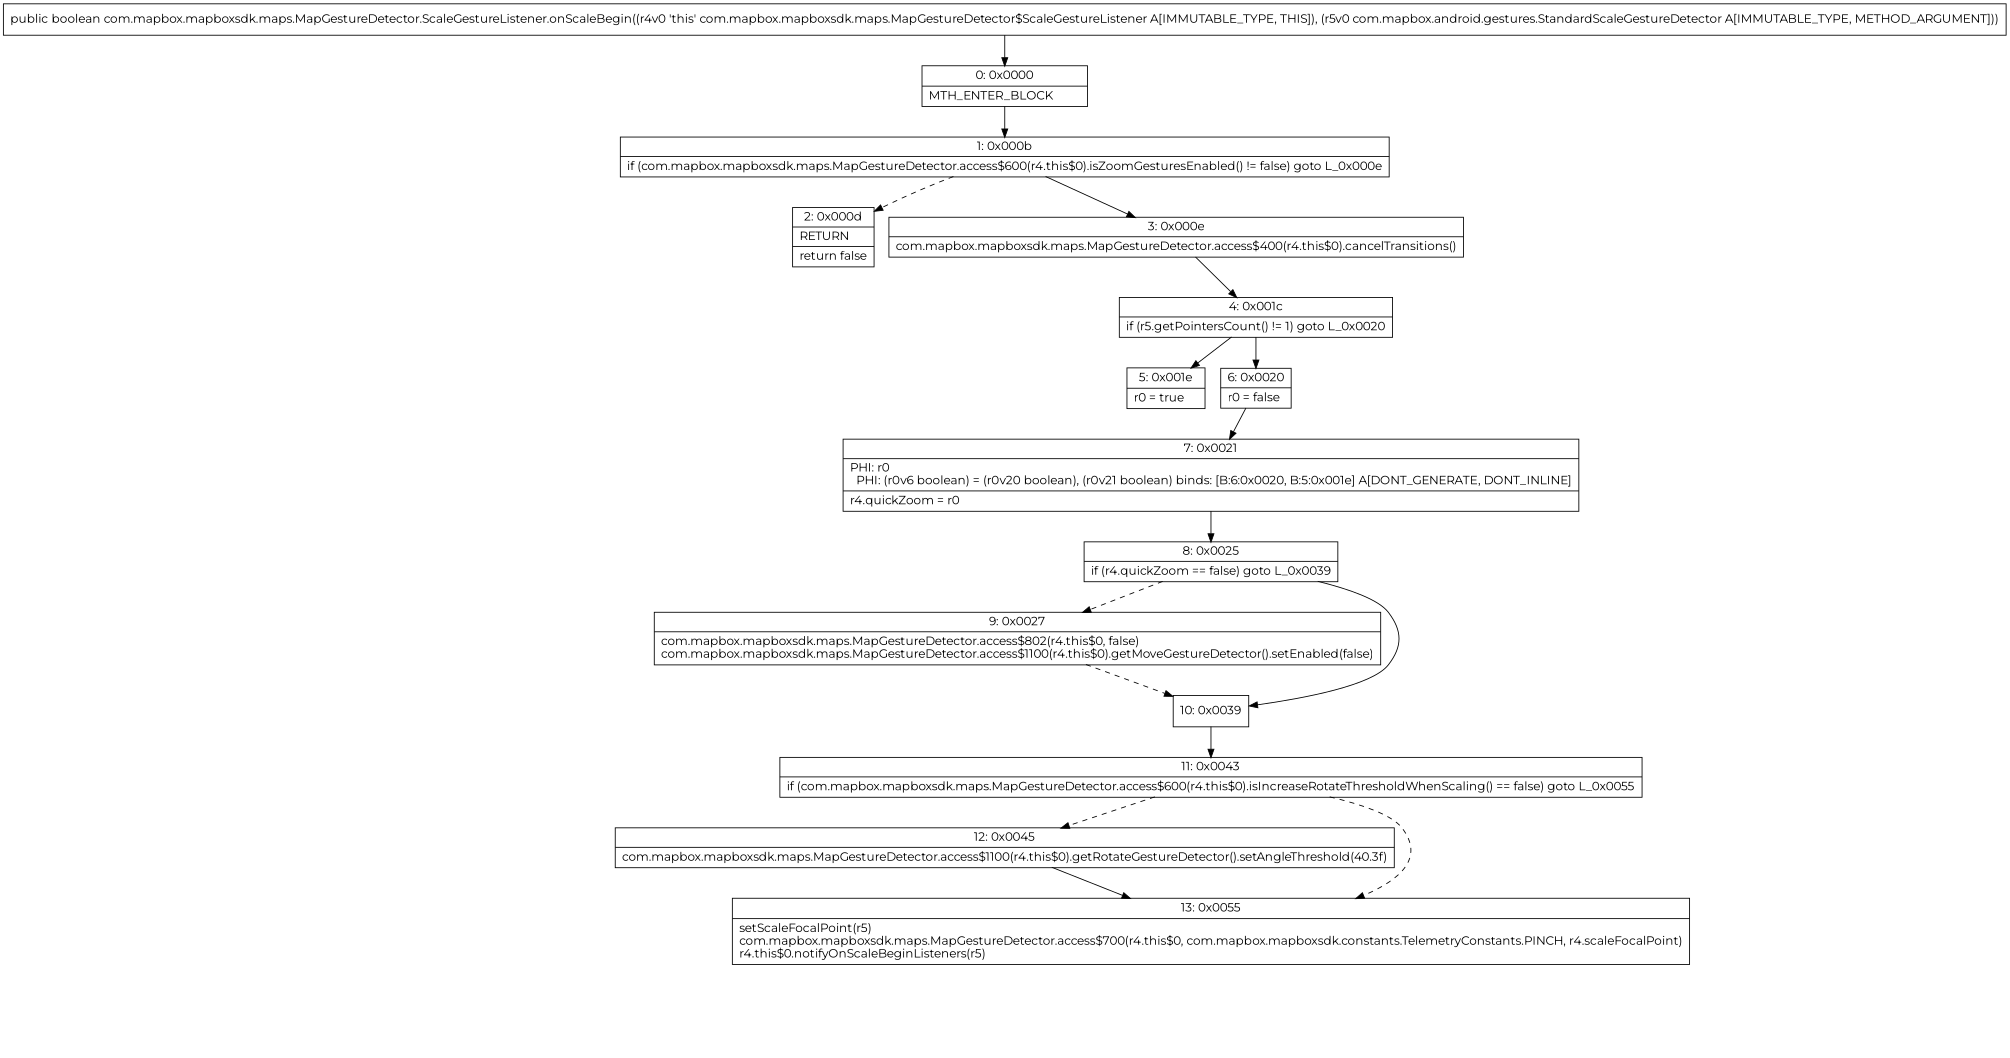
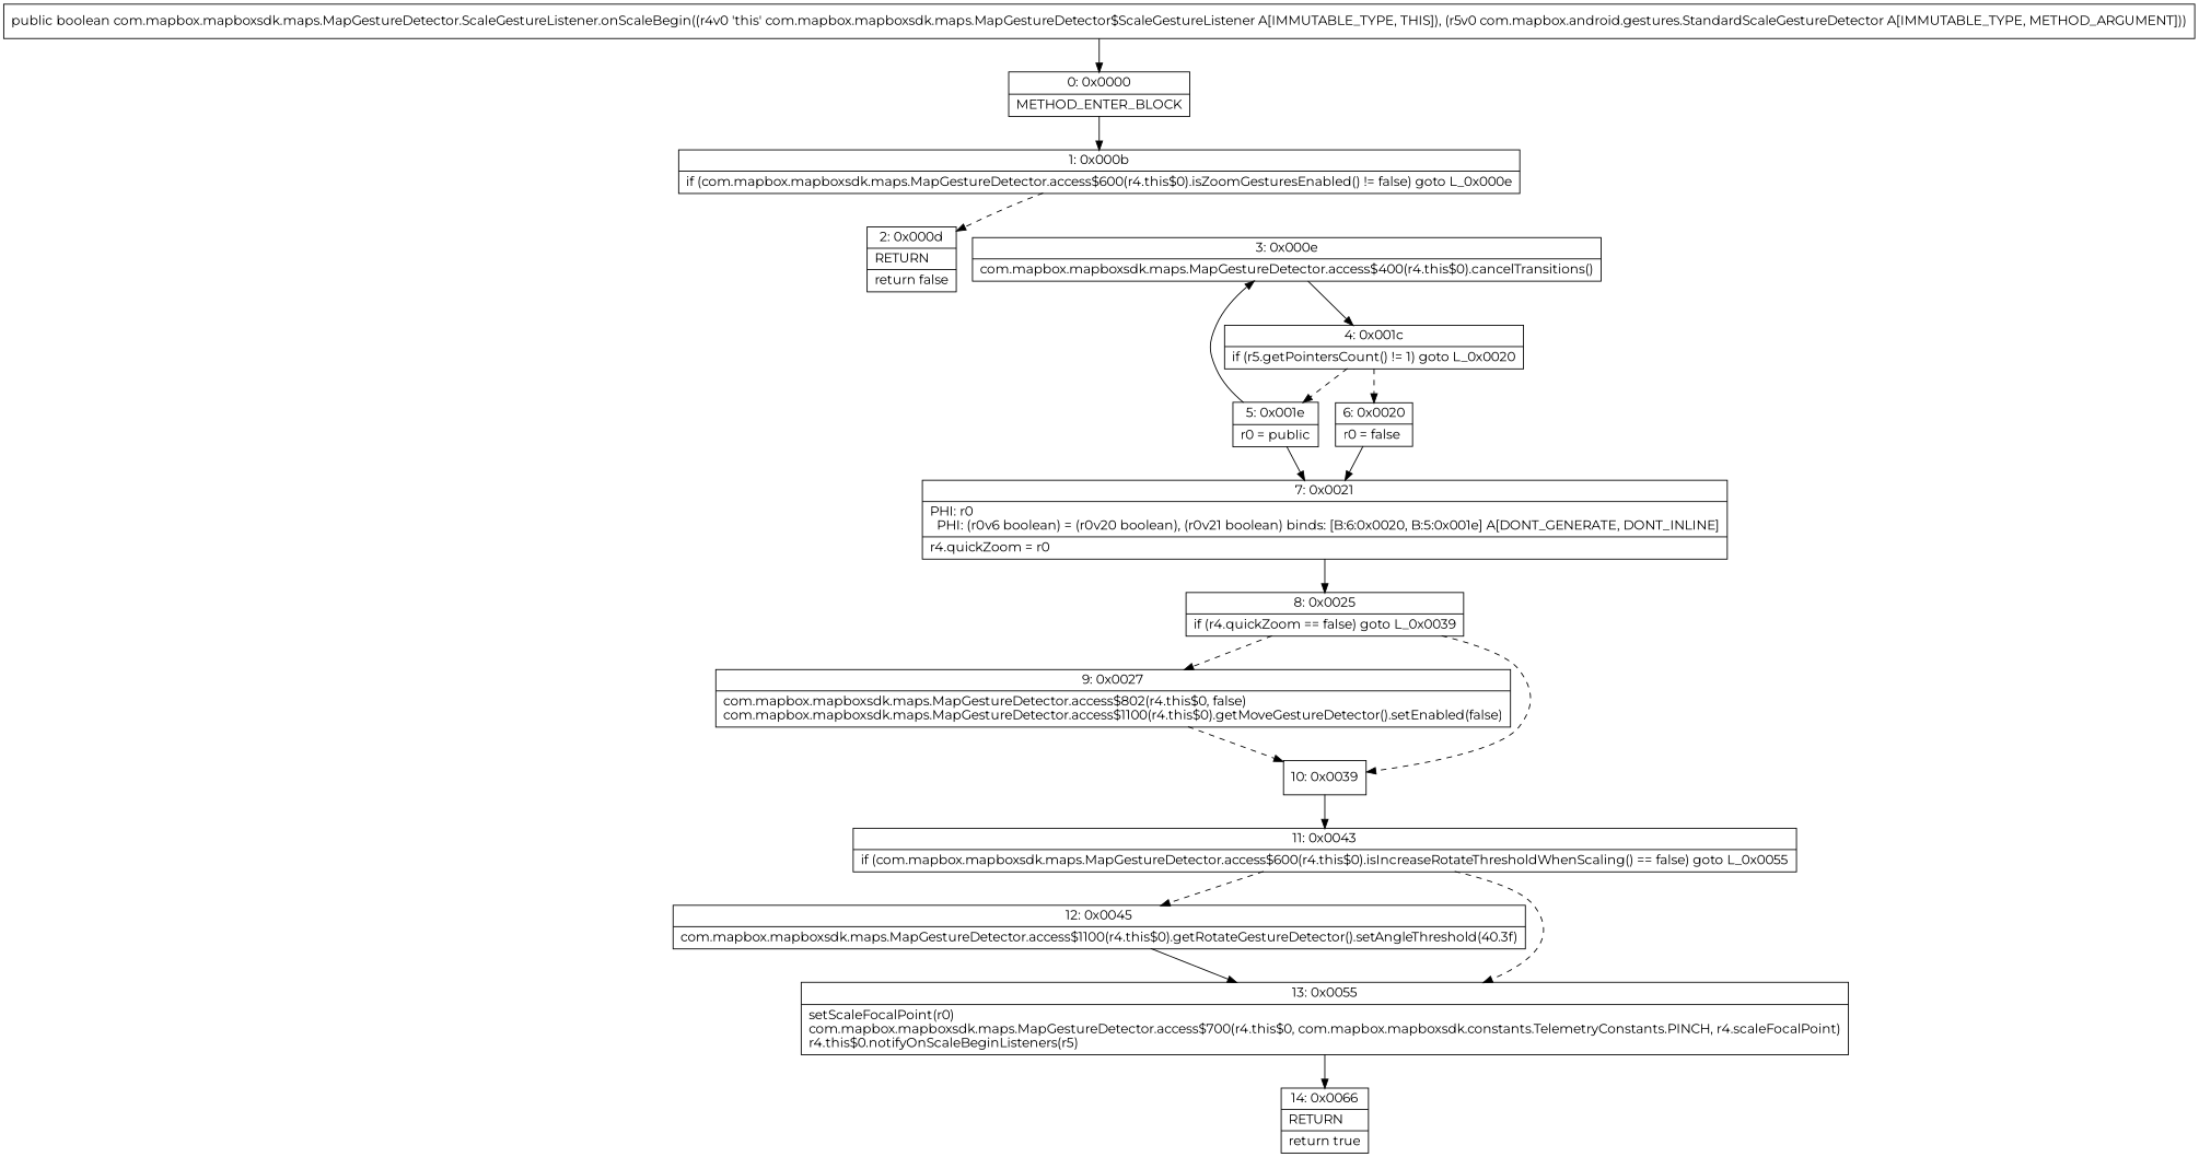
  digraph {
    fontname=Montserrat
    node [fontname=Montserrat shape=record]
    edge [fontname=Montserrat]
-   n1 [label="{0\:\ 0x0000|MTH_ENTER_BLOCK\l}"]
+   n1 [label="{0\:\ 0x0000|METHOD_ENTER_BLOCK\l}"]
    n2 [label="{1\:\ 0x000b|if (com.mapbox.mapboxsdk.maps.MapGestureDetector.access$600(r4.this$0).isZoomGesturesEnabled() != false) goto L_0x000e\l}"]
    n3 [label="{2\:\ 0x000d|RETURN\l|return false\l}"]
    n4 [label="{3\:\ 0x000e|com.mapbox.mapboxsdk.maps.MapGestureDetector.access$400(r4.this$0).cancelTransitions()\l}"]
    n5 [label="{4\:\ 0x001c|if (r5.getPointersCount() != 1) goto L_0x0020\l}"]
-   n6 [label="{5\:\ 0x001e|r0 = true\l}"]
+   n6 [label="{5\:\ 0x001e|r0 = public\l}"]
    n7 [label="{6\:\ 0x0020|r0 = false\l}"]
    n8 [label="{7\:\ 0x0021|PHI: r0 \l  PHI: (r0v6 boolean) = (r0v20 boolean), (r0v21 boolean) binds: [B:6:0x0020, B:5:0x001e] A[DONT_GENERATE, DONT_INLINE]\l|r4.quickZoom = r0\l}"]
    n9 [label="{8\:\ 0x0025|if (r4.quickZoom == false) goto L_0x0039\l}"]
    n10 [label="{9\:\ 0x0027|com.mapbox.mapboxsdk.maps.MapGestureDetector.access$802(r4.this$0, false)\lcom.mapbox.mapboxsdk.maps.MapGestureDetector.access$1100(r4.this$0).getMoveGestureDetector().setEnabled(false)\l}"]
    n11 [label="{10\:\ 0x0039}"]
    n12 [label="{11\:\ 0x0043|if (com.mapbox.mapboxsdk.maps.MapGestureDetector.access$600(r4.this$0).isIncreaseRotateThresholdWhenScaling() == false) goto L_0x0055\l}"]
    n13 [label="{12\:\ 0x0045|com.mapbox.mapboxsdk.maps.MapGestureDetector.access$1100(r4.this$0).getRotateGestureDetector().setAngleThreshold(40.3f)\l}"]
-   n14 [label="{13\:\ 0x0055|setScaleFocalPoint(r5)\lcom.mapbox.mapboxsdk.maps.MapGestureDetector.access$700(r4.this$0, com.mapbox.mapboxsdk.constants.TelemetryConstants.PINCH, r4.scaleFocalPoint)\lr4.this$0.notifyOnScaleBeginListeners(r5)\l}"]
+   n14 [label="{13\:\ 0x0055|setScaleFocalPoint(r0)\lcom.mapbox.mapboxsdk.maps.MapGestureDetector.access$700(r4.this$0, com.mapbox.mapboxsdk.constants.TelemetryConstants.PINCH, r4.scaleFocalPoint)\lr4.this$0.notifyOnScaleBeginListeners(r5)\l}"]
+   n15 [label="{14\:\ 0x0066|RETURN\l|return true\l}"]
    n16 [label="{public boolean com.mapbox.mapboxsdk.maps.MapGestureDetector.ScaleGestureListener.onScaleBegin((r4v0 'this' com.mapbox.mapboxsdk.maps.MapGestureDetector$ScaleGestureListener A[IMMUTABLE_TYPE, THIS]), (r5v0 com.mapbox.android.gestures.StandardScaleGestureDetector A[IMMUTABLE_TYPE, METHOD_ARGUMENT])) }"]
    n1 -> n2
    n2 -> n3 [style=dashed]
-   n2 -> n4
+   n6 -> n4
    n4 -> n5
-   n5 -> n6 [style=solid]
-   n5 -> n7
+   n5 -> n6 [style=dashed]
+   n5 -> n7 [style=dashed]
+   n6 -> n8
    n7 -> n8
    n8 -> n9
    n9 -> n10 [style=dashed]
-   n9 -> n11
+   n9 -> n11 [style=dashed]
    n10 -> n11 [style=dashed]
    n11 -> n12
    n12 -> n13 [style=dashed]
    n12 -> n14 [style=dashed]
    n13 -> n14
+   n14 -> n15
    n16 -> n1
  }
